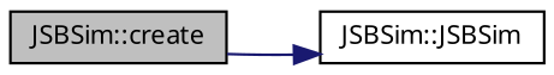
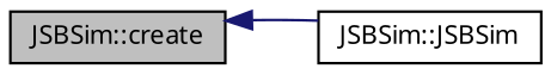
  digraph {
    rankdir=LR
    fontname="Noto Sans"
    node [color=black fontname="Noto Sans" fontsize=10 shape=record style=filled]
    n1 [fillcolor=grey75 fontcolor=black height=0.2 label="JSBSim::create" width=0.4]
    n2 [fillcolor=white height=0.2 label="JSBSim::JSBSim" width=0.4]
-   n1 -> n2 [color=midnightblue fontname="Noto Sans" fontsize=10 labelfontname=Helvetica labelfontsize=10 style=solid]
+   n2 -> n1 [color=midnightblue fontname="Noto Sans" fontsize=10 labelfontname=Helvetica labelfontsize=10 style=solid]
  }
